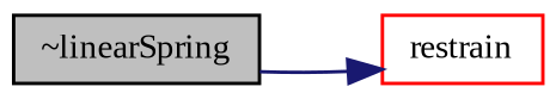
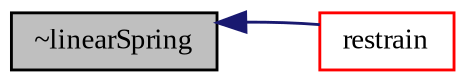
  digraph {
    rankdir=LR
    fontname="Liberation Serif"
    node [fontname="Liberation Serif" fontsize=10 shape=record]
    n1 [color=black fillcolor=grey75 fontcolor=black height=0.2 label="~linearSpring" style=filled width=0.4]
    n2 [color=red height=0.2 label=restrain width=0.4]
-   n1 -> n2 [color=midnightblue fontname="Liberation Serif" fontsize=10 labelfontname=Helvetica labelfontsize=10 style=solid]
+   n2 -> n1 [color=midnightblue fontname="Liberation Serif" fontsize=10 labelfontname=Helvetica labelfontsize=10 style=solid]
  }
